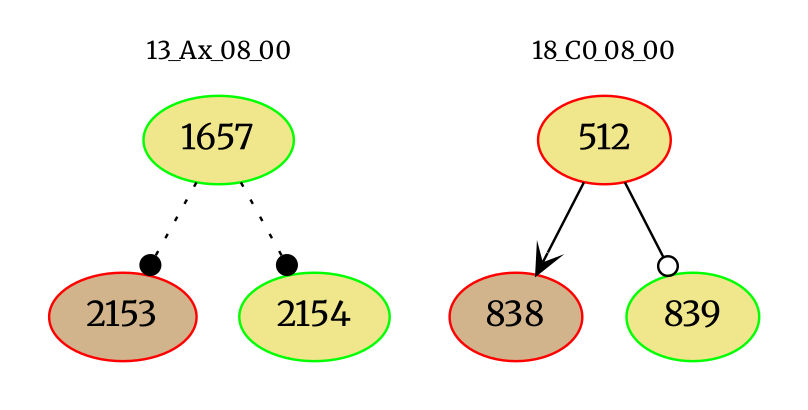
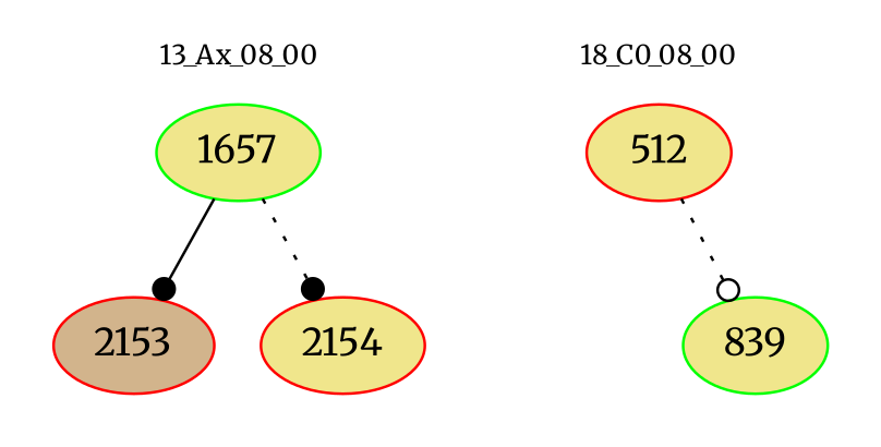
  digraph {
    fontname=Merriweather
    node [color=red fillcolor=khaki fontname=Merriweather style=filled]
    edge [arrowhead=dot color=black fontname=Merriweather style=dotted]
    n1 [color=green label=1657]
    n2 [fillcolor=tan label=2153]
-   n3 [color=green label=2154]
+   n3 [label=2154]
    n4 [label=512]
-   n5 [fillcolor=tan label=838]
    n6 [color=green label=839]
    subgraph cluster_1 {
      color=white
      fontsize=10
      label="13_Ax_08_00"
      n1
      n2
      n3
    }
    subgraph cluster_2 {
      color=white
      fontsize=10
      label="18_C0_08_00"
      n4
-     n5
      n6
    }
-   n1 -> n2
+   n1 -> n2 [style=solid]
    n1 -> n3
-   n4 -> n5 [arrowhead=vee style=solid]
-   n4 -> n6 [arrowhead=odot style=solid]
+   n4 -> n6 [arrowhead=odot]
  }
